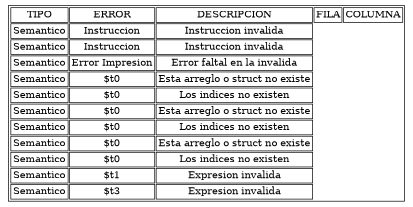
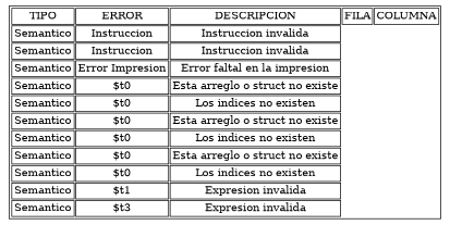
  digraph {
    rankdir=LR
-   n1 [label=< <table border='1' cellborder='1'> <tr> <td>TIPO</td> <td>ERROR</td> <td>DESCRIPCION</td> <td>FILA</td> <td>COLUMNA</td> </tr> <tr> <td>Semantico</td> <td>Instruccion</td> <td>Instruccion invalida</td> </tr> <tr> <td>Semantico</td> <td>Instruccion</td> <td>Instruccion invalida</td> </tr> <tr> <td>Semantico</td> <td>Error Impresion</td> <td>Error faltal en la invalida</td> </tr> <tr> <td>Semantico</td> <td>$t0</td> <td>Esta arreglo o struct no existe</td> </tr> <tr> <td>Semantico</td> <td>$t0</td> <td>Los indices no existen</td> </tr> <tr> <td>Semantico</td> <td>$t0</td> <td>Esta arreglo o struct no existe</td> </tr> <tr> <td>Semantico</td> <td>$t0</td> <td>Los indices no existen</td> </tr> <tr> <td>Semantico</td> <td>$t0</td> <td>Esta arreglo o struct no existe</td> </tr> <tr> <td>Semantico</td> <td>$t0</td> <td>Los indices no existen</td> </tr> <tr> <td>Semantico</td> <td>$t1</td> <td>Expresion invalida</td> </tr> <tr> <td>Semantico</td> <td>$t3</td> <td>Expresion invalida</td> </tr> </table> > shape=plaintext]
+   n1 [label=< <table border='1' cellborder='1'> <tr> <td>TIPO</td> <td>ERROR</td> <td>DESCRIPCION</td> <td>FILA</td> <td>COLUMNA</td> </tr> <tr> <td>Semantico</td> <td>Instruccion</td> <td>Instruccion invalida</td> </tr> <tr> <td>Semantico</td> <td>Instruccion</td> <td>Instruccion invalida</td> </tr> <tr> <td>Semantico</td> <td>Error Impresion</td> <td>Error faltal en la impresion</td> </tr> <tr> <td>Semantico</td> <td>$t0</td> <td>Esta arreglo o struct no existe</td> </tr> <tr> <td>Semantico</td> <td>$t0</td> <td>Los indices no existen</td> </tr> <tr> <td>Semantico</td> <td>$t0</td> <td>Esta arreglo o struct no existe</td> </tr> <tr> <td>Semantico</td> <td>$t0</td> <td>Los indices no existen</td> </tr> <tr> <td>Semantico</td> <td>$t0</td> <td>Esta arreglo o struct no existe</td> </tr> <tr> <td>Semantico</td> <td>$t0</td> <td>Los indices no existen</td> </tr> <tr> <td>Semantico</td> <td>$t1</td> <td>Expresion invalida</td> </tr> <tr> <td>Semantico</td> <td>$t3</td> <td>Expresion invalida</td> </tr> </table> > shape=plaintext]
  }
